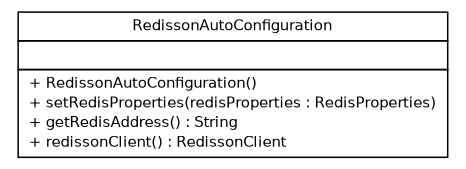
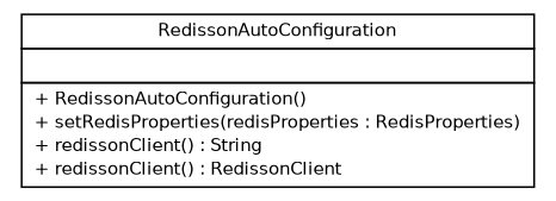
  digraph {
    nodesep=0.25
    ranksep=0.5
-   n1 [fontcolor=black fontname=Helvetica fontsize=10.0 label=<<table title="top.infra.cloudready.boot.RedissonAutoConfiguration" border="0" cellborder="1" cellspacing="0" cellpadding="2" port="p" href="./RedissonAutoConfiguration.html"> 		<tr><td><table border="0" cellspacing="0" cellpadding="1"> <tr><td align="center" balign="center"> RedissonAutoConfiguration </td></tr> 		</table></td></tr> 		<tr><td><table border="0" cellspacing="0" cellpadding="1"> <tr><td align="left" balign="left">  </td></tr> 		</table></td></tr> 		<tr><td><table border="0" cellspacing="0" cellpadding="1"> <tr><td align="left" balign="left"> + RedissonAutoConfiguration() </td></tr> <tr><td align="left" balign="left"> + setRedisProperties(redisProperties : RedisProperties) </td></tr> <tr><td align="left" balign="left"> + getRedisAddress() : String </td></tr> <tr><td align="left" balign="left"> + redissonClient() : RedissonClient </td></tr> 		</table></td></tr> 		</table>> shape=plaintext]
+   n1 [fontcolor=black fontname=Helvetica fontsize=10.0 label=<<table title="top.infra.cloudready.boot.RedissonAutoConfiguration" border="0" cellborder="1" cellspacing="0" cellpadding="2" port="p" href="./RedissonAutoConfiguration.html"> 		<tr><td><table border="0" cellspacing="0" cellpadding="1"> <tr><td align="center" balign="center"> RedissonAutoConfiguration </td></tr> 		</table></td></tr> 		<tr><td><table border="0" cellspacing="0" cellpadding="1"> <tr><td align="left" balign="left">  </td></tr> 		</table></td></tr> 		<tr><td><table border="0" cellspacing="0" cellpadding="1"> <tr><td align="left" balign="left"> + RedissonAutoConfiguration() </td></tr> <tr><td align="left" balign="left"> + setRedisProperties(redisProperties : RedisProperties) </td></tr> <tr><td align="left" balign="left"> + redissonClient() : String </td></tr> <tr><td align="left" balign="left"> + redissonClient() : RedissonClient </td></tr> 		</table></td></tr> 		</table>> shape=plaintext]
  }
